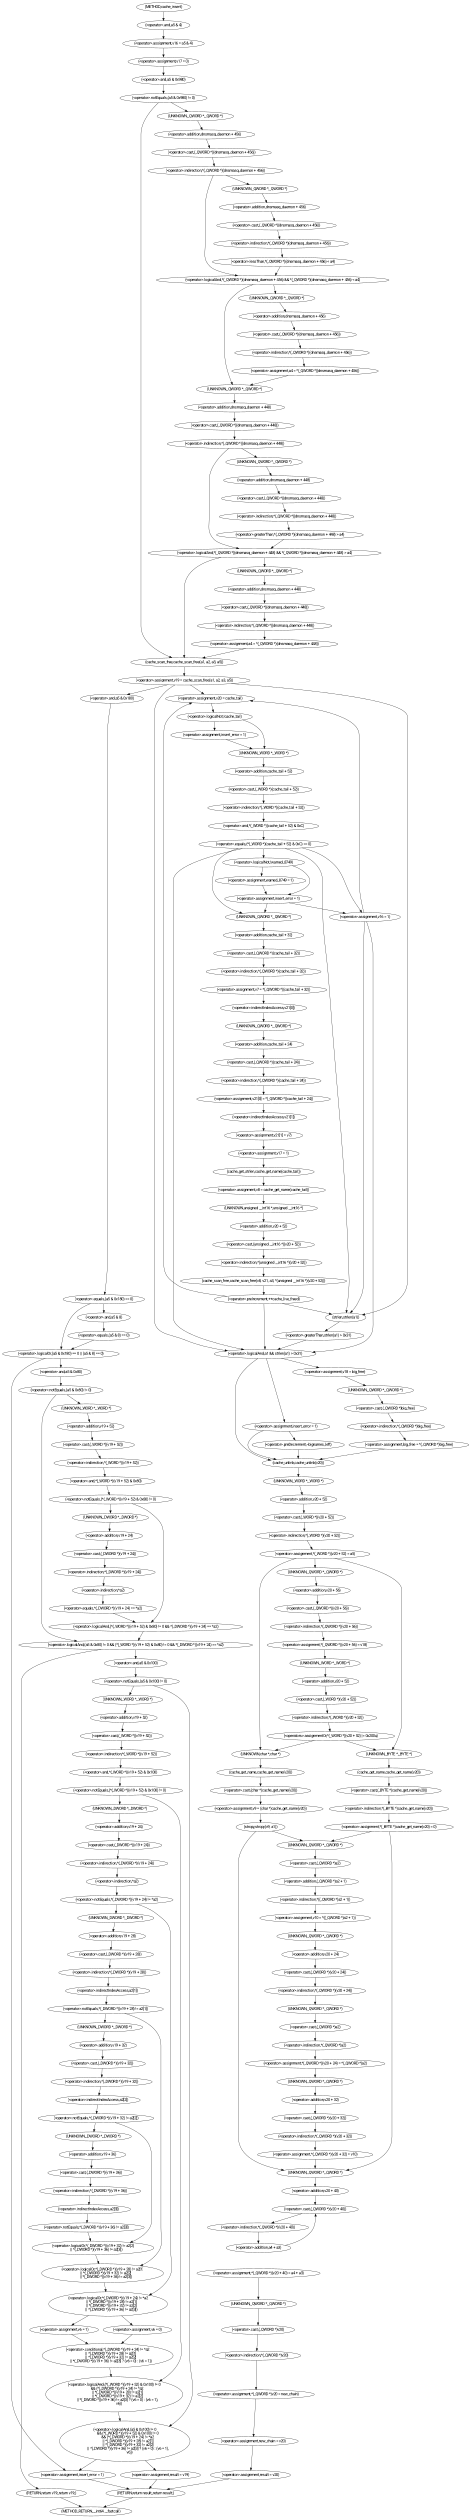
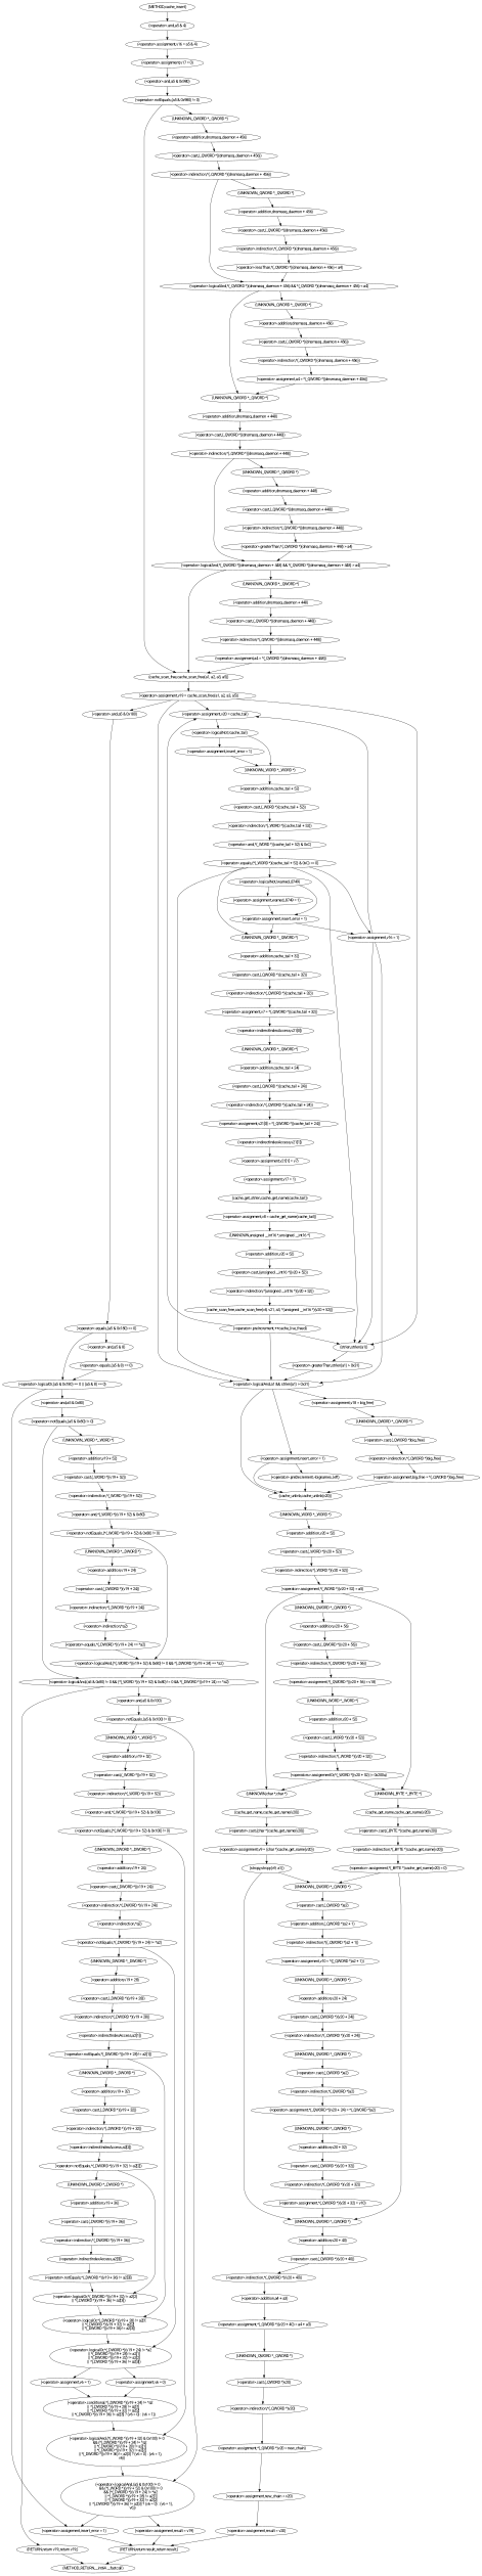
  digraph {
    fontname=Roboto
    node [fontname=Roboto]
    edge [fontname=Roboto]
    n1 [label="(<operator>.assignment,v16 = a5 & 4)"]
    n2 [label="(<operator>.assignment,v17 = 0)"]
    n3 [label="(<operator>.and,a5 & 0x980)"]
    n4 [label="(<operator>.and,a5 & 4)"]
    n5 [label="(<operator>.notEquals,(a5 & 0x980) != 0)"]
    n6 [label="(UNKNOWN,_QWORD *,_QWORD *)"]
    n7 [label="(cache_scan_free,cache_scan_free(a1, a2, a3, a5))"]
    n8 [label="(<operator>.addition,dnsmasq_daemon + 456)"]
    n9 [label="(<operator>.assignment,v19 = cache_scan_free(a1, a2, a3, a5))"]
    n10 [label="(<operator>.logicalAnd,*(_QWORD *)(dnsmasq_daemon + 456) && *(_QWORD *)(dnsmasq_daemon + 456) < a4)"]
    n11 [label="(UNKNOWN,_QWORD *,_QWORD *)"]
    n12 [label="(UNKNOWN,_QWORD *,_QWORD *)"]
    n13 [label="(<operator>.addition,dnsmasq_daemon + 456)"]
    n14 [label="(<operator>.addition,dnsmasq_daemon + 448)"]
    n15 [label="(<operator>.indirection,*(_QWORD *)(dnsmasq_daemon + 456))"]
    n16 [label="(UNKNOWN,_QWORD *,_QWORD *)"]
    n17 [label="(<operator>.addition,dnsmasq_daemon + 456)"]
    n18 [label="(<operator>.cast,(_QWORD *)(dnsmasq_daemon + 456))"]
    n19 [label="(<operator>.lessThan,*(_QWORD *)(dnsmasq_daemon + 456) < a4)"]
    n20 [label="(<operator>.indirection,*(_QWORD *)(dnsmasq_daemon + 456))"]
    n21 [label="(<operator>.cast,(_QWORD *)(dnsmasq_daemon + 456))"]
    n22 [label="(<operator>.assignment,a4 = *(_QWORD *)(dnsmasq_daemon + 456))"]
    n23 [label="(<operator>.indirection,*(_QWORD *)(dnsmasq_daemon + 456))"]
    n24 [label="(<operator>.cast,(_QWORD *)(dnsmasq_daemon + 456))"]
    n25 [label="(<operator>.logicalAnd,*(_QWORD *)(dnsmasq_daemon + 448) && *(_QWORD *)(dnsmasq_daemon + 448) > a4)"]
    n26 [label="(UNKNOWN,_QWORD *,_QWORD *)"]
    n27 [label="(<operator>.addition,dnsmasq_daemon + 448)"]
    n28 [label="(<operator>.indirection,*(_QWORD *)(dnsmasq_daemon + 448))"]
    n29 [label="(UNKNOWN,_QWORD *,_QWORD *)"]
    n30 [label="(<operator>.addition,dnsmasq_daemon + 448)"]
    n31 [label="(<operator>.cast,(_QWORD *)(dnsmasq_daemon + 448))"]
    n32 [label="(<operator>.greaterThan,*(_QWORD *)(dnsmasq_daemon + 448) > a4)"]
    n33 [label="(<operator>.indirection,*(_QWORD *)(dnsmasq_daemon + 448))"]
    n34 [label="(<operator>.cast,(_QWORD *)(dnsmasq_daemon + 448))"]
    n35 [label="(<operator>.assignment,a4 = *(_QWORD *)(dnsmasq_daemon + 448))"]
    n36 [label="(<operator>.indirection,*(_QWORD *)(dnsmasq_daemon + 448))"]
    n37 [label="(<operator>.cast,(_QWORD *)(dnsmasq_daemon + 448))"]
    n38 [label="(<operator>.and,a5 & 0x180)"]
    n39 [label="(<operator>.assignment,v20 = cache_tail)"]
    n40 [label="(<operator>.logicalAnd,a1 && strlen(a1) > 0x31)"]
    n41 [label="(strlen,strlen(a1))"]
    n42 [label="(<operator>.equals,(a5 & 0x180) == 0)"]
    n43 [label="(<operator>.logicalNot,!cache_tail)"]
    n44 [label="(<operator>.assignment,v18 = big_free)"]
    n45 [label="(<operator>.assignment,insert_error = 1)"]
    n46 [label="(cache_unlink,cache_unlink(v20))"]
    n47 [label="(<operator>.greaterThan,strlen(a1) > 0x31)"]
    n48 [label="(<operator>.logicalOr,(a5 & 0x180) == 0 || (a5 & 8) == 0)"]
    n49 [label="(<operator>.and,a5 & 0x80)"]
    n50 [label="(<operator>.assignment,insert_error = 1)"]
    n51 [label="(<operator>.notEquals,(a5 & 0x80) != 0)"]
    n52 [label="(RETURN,return result;,return result;)"]
    n53 [label="(<operator>.and,a5 & 8)"]
    n54 [label="(<operator>.equals,(a5 & 8) == 0)"]
    n55 [label="(<operator>.logicalAnd,(a5 & 0x80) != 0 && (*(_WORD *)(v19 + 52) & 0x80) != 0 && *(_DWORD *)(v19 + 24) == *a2)"]
    n56 [label="(RETURN,return v19;,return v19;)"]
    n57 [label="(<operator>.and,a5 & 0x100)"]
    n58 [label="(METHOD_RETURN,__int64 __fastcall)"]
    n59 [label="(<operator>.notEquals,(a5 & 0x100) != 0)"]
    n60 [label="(UNKNOWN,_WORD *,_WORD *)"]
    n61 [label="(<operator>.addition,v19 + 52)"]
    n62 [label="(<operator>.logicalAnd,(*(_WORD *)(v19 + 52) & 0x80) != 0 && *(_DWORD *)(v19 + 24) == *a2)"]
    n63 [label="(<operator>.notEquals,(*(_WORD *)(v19 + 52) & 0x80) != 0)"]
    n64 [label="(UNKNOWN,_DWORD *,_DWORD *)"]
    n65 [label="(<operator>.addition,v19 + 24)"]
    n66 [label="(<operator>.and,*(_WORD *)(v19 + 52) & 0x80)"]
    n67 [label="(<operator>.indirection,*(_WORD *)(v19 + 52))"]
    n68 [label="(<operator>.cast,(_WORD *)(v19 + 52))"]
    n69 [label="(<operator>.equals,*(_DWORD *)(v19 + 24) == *a2)"]
    n70 [label="(<operator>.indirection,*(_DWORD *)(v19 + 24))"]
    n71 [label="(<operator>.indirection,*a2)"]
    n72 [label="(<operator>.cast,(_DWORD *)(v19 + 24))"]
    n73 [label="(<operator>.logicalAnd,(a5 & 0x100) != 0\n      && (*(_WORD *)(v19 + 52) & 0x100) != 0\n      && (*(_DWORD *)(v19 + 24) != *a2\n       || *(_DWORD *)(v19 + 28) != a2[1]\n       || *(_DWORD *)(v19 + 32) != a2[2]\n       || *(_DWORD *)(v19 + 36) != a2[3] ? (v6 = 0) : (v6 = 1),\n          v6))"]
    n74 [label="(<operator>.assignment,result = v19)"]
    n75 [label="(UNKNOWN,_WORD *,_WORD *)"]
    n76 [label="(<operator>.addition,v19 + 52)"]
    n77 [label="(<operator>.logicalAnd,(*(_WORD *)(v19 + 52) & 0x100) != 0\n      && (*(_DWORD *)(v19 + 24) != *a2\n       || *(_DWORD *)(v19 + 28) != a2[1]\n       || *(_DWORD *)(v19 + 32) != a2[2]\n       || *(_DWORD *)(v19 + 36) != a2[3] ? (v6 = 0) : (v6 = 1),\n          v6))"]
    n78 [label="(<operator>.notEquals,(*(_WORD *)(v19 + 52) & 0x100) != 0)"]
    n79 [label="(UNKNOWN,_DWORD *,_DWORD *)"]
    n80 [label="(<operator>.addition,v19 + 24)"]
    n81 [label="(<operator>.and,*(_WORD *)(v19 + 52) & 0x100)"]
    n82 [label="(<operator>.indirection,*(_WORD *)(v19 + 52))"]
    n83 [label="(<operator>.cast,(_WORD *)(v19 + 52))"]
    n84 [label="(<operator>.conditional,*(_DWORD *)(v19 + 24) != *a2\n       || *(_DWORD *)(v19 + 28) != a2[1]\n       || *(_DWORD *)(v19 + 32) != a2[2]\n       || *(_DWORD *)(v19 + 36) != a2[3] ? (v6 = 0) : (v6 = 1))"]
    n85 [label="(<operator>.logicalOr,*(_DWORD *)(v19 + 24) != *a2\n       || *(_DWORD *)(v19 + 28) != a2[1]\n       || *(_DWORD *)(v19 + 32) != a2[2]\n       || *(_DWORD *)(v19 + 36) != a2[3])"]
    n86 [label="(<operator>.assignment,v6 = 0)"]
    n87 [label="(<operator>.assignment,v6 = 1)"]
    n88 [label="(<operator>.notEquals,*(_DWORD *)(v19 + 24) != *a2)"]
    n89 [label="(UNKNOWN,_DWORD *,_DWORD *)"]
    n90 [label="(<operator>.addition,v19 + 28)"]
    n91 [label="(<operator>.indirection,*(_DWORD *)(v19 + 24))"]
    n92 [label="(<operator>.indirection,*a2)"]
    n93 [label="(<operator>.cast,(_DWORD *)(v19 + 24))"]
    n94 [label="(<operator>.logicalOr,*(_DWORD *)(v19 + 28) != a2[1]\n       || *(_DWORD *)(v19 + 32) != a2[2]\n       || *(_DWORD *)(v19 + 36) != a2[3])"]
    n95 [label="(<operator>.notEquals,*(_DWORD *)(v19 + 28) != a2[1])"]
    n96 [label="(UNKNOWN,_DWORD *,_DWORD *)"]
    n97 [label="(<operator>.addition,v19 + 32)"]
    n98 [label="(<operator>.indirection,*(_DWORD *)(v19 + 28))"]
    n99 [label="(<operator>.indirectIndexAccess,a2[1])"]
    n100 [label="(<operator>.cast,(_DWORD *)(v19 + 28))"]
    n101 [label="(<operator>.logicalOr,*(_DWORD *)(v19 + 32) != a2[2]\n       || *(_DWORD *)(v19 + 36) != a2[3])"]
    n102 [label="(<operator>.notEquals,*(_DWORD *)(v19 + 32) != a2[2])"]
    n103 [label="(UNKNOWN,_DWORD *,_DWORD *)"]
    n104 [label="(<operator>.addition,v19 + 36)"]
    n105 [label="(<operator>.indirection,*(_DWORD *)(v19 + 32))"]
    n106 [label="(<operator>.indirectIndexAccess,a2[2])"]
    n107 [label="(<operator>.cast,(_DWORD *)(v19 + 32))"]
    n108 [label="(<operator>.notEquals,*(_DWORD *)(v19 + 36) != a2[3])"]
    n109 [label="(<operator>.indirection,*(_DWORD *)(v19 + 36))"]
    n110 [label="(<operator>.indirectIndexAccess,a2[3])"]
    n111 [label="(<operator>.cast,(_DWORD *)(v19 + 36))"]
    n112 [label="(<operator>.assignment,insert_error = 1)"]
    n113 [label="(UNKNOWN,_WORD *,_WORD *)"]
    n114 [label="(<operator>.addition,cache_tail + 52)"]
    n115 [label="(<operator>.equals,(*(_WORD *)(cache_tail + 52) & 0xC) == 0)"]
    n116 [label="(<operator>.logicalNot,!warned_8749)"]
    n117 [label="(UNKNOWN,_QWORD *,_QWORD *)"]
    n118 [label="(<operator>.assignment,v16 = 1)"]
    n119 [label="(<operator>.assignment,warned_8749 = 1)"]
    n120 [label="(<operator>.assignment,insert_error = 1)"]
    n121 [label="(<operator>.addition,cache_tail + 32)"]
    n122 [label="(<operator>.and,*(_WORD *)(cache_tail + 52) & 0xC)"]
    n123 [label="(<operator>.indirection,*(_WORD *)(cache_tail + 52))"]
    n124 [label="(<operator>.cast,(_WORD *)(cache_tail + 52))"]
    n125 [label="(<operator>.assignment,v7 = *(_QWORD *)(cache_tail + 32))"]
    n126 [label="(<operator>.indirectIndexAccess,v21[0])"]
    n127 [label="(UNKNOWN,_QWORD *,_QWORD *)"]
    n128 [label="(<operator>.indirection,*(_QWORD *)(cache_tail + 32))"]
    n129 [label="(<operator>.cast,(_QWORD *)(cache_tail + 32))"]
    n130 [label="(<operator>.assignment,v21[0] = *(_QWORD *)(cache_tail + 24))"]
    n131 [label="(<operator>.indirectIndexAccess,v21[1])"]
    n132 [label="(<operator>.assignment,v21[1] = v7)"]
    n133 [label="(<operator>.addition,cache_tail + 24)"]
    n134 [label="(<operator>.indirection,*(_QWORD *)(cache_tail + 24))"]
    n135 [label="(<operator>.cast,(_QWORD *)(cache_tail + 24))"]
    n136 [label="(<operator>.assignment,v17 = 1)"]
    n137 [label="(cache_get_strlen,cache_get_name(cache_tail))"]
    n138 [label="(<operator>.assignment,v8 = cache_get_name(cache_tail))"]
    n139 [label="(UNKNOWN,unsigned __int16 *,unsigned __int16 *)"]
    n140 [label="(<operator>.addition,v20 + 52)"]
    n141 [label="(cache_scan_free,cache_scan_free(v8, v21, a3, *(unsigned __int16 *)(v20 + 52)))"]
    n142 [label="(<operator>.preIncrement,++cache_live_freed)"]
    n143 [label="(<operator>.indirection,*(unsigned __int16 *)(v20 + 52))"]
    n144 [label="(<operator>.cast,(unsigned __int16 *)(v20 + 52))"]
    n145 [label="(UNKNOWN,_QWORD *,_QWORD *)"]
    n146 [label="(<operator>.preDecrement,--bignames_left)"]
    n147 [label="(UNKNOWN,_WORD *,_WORD *)"]
    n148 [label="(<operator>.cast,(_QWORD *)big_free)"]
    n149 [label="(<operator>.assignment,big_free = *(_QWORD *)big_free)"]
    n150 [label="(<operator>.indirection,*(_QWORD *)big_free)"]
    n151 [label="(<operator>.addition,v20 + 52)"]
    n152 [label="(<operator>.assignment,*(_WORD *)(v20 + 52) = a5)"]
    n153 [label="(UNKNOWN,_QWORD *,_QWORD *)"]
    n154 [label="(UNKNOWN,char *,char *)"]
    n155 [label="(UNKNOWN,_BYTE *,_BYTE *)"]
    n156 [label="(<operator>.addition,v20 + 56)"]
    n157 [label="(cache_get_name,cache_get_name(v20))"]
    n158 [label="(cache_get_name,cache_get_name(v20))"]
    n159 [label="(<operator>.indirection,*(_WORD *)(v20 + 52))"]
    n160 [label="(<operator>.cast,(_WORD *)(v20 + 52))"]
    n161 [label="(<operator>.assignment,*(_QWORD *)(v20 + 56) = v18)"]
    n162 [label="(UNKNOWN,_WORD *,_WORD *)"]
    n163 [label="(<operator>.addition,v20 + 52)"]
    n164 [label="(<operator>.indirection,*(_QWORD *)(v20 + 56))"]
    n165 [label="(<operator>.cast,(_QWORD *)(v20 + 56))"]
    n166 [label="(<operators>.assignmentOr,*(_WORD *)(v20 + 52) |= 0x200u)"]
    n167 [label="(<operator>.indirection,*(_WORD *)(v20 + 52))"]
    n168 [label="(<operator>.cast,(_WORD *)(v20 + 52))"]
    n169 [label="(<operator>.assignment,v9 = (char *)cache_get_name(v20))"]
    n170 [label="(strcpy,strcpy(v9, a1))"]
    n171 [label="(UNKNOWN,_QWORD *,_QWORD *)"]
    n172 [label="(UNKNOWN,_QWORD *,_QWORD *)"]
    n173 [label="(<operator>.cast,(char *)cache_get_name(v20))"]
    n174 [label="(<operator>.cast,(_QWORD *)a2)"]
    n175 [label="(<operator>.addition,v20 + 40)"]
    n176 [label="(<operator>.assignment,*(_BYTE *)cache_get_name(v20) = 0)"]
    n177 [label="(<operator>.indirection,*(_BYTE *)cache_get_name(v20))"]
    n178 [label="(<operator>.cast,(_BYTE *)cache_get_name(v20))"]
    n179 [label="(<operator>.assignment,v10 = *((_QWORD *)a2 + 1))"]
    n180 [label="(UNKNOWN,_QWORD *,_QWORD *)"]
    n181 [label="(<operator>.addition,v20 + 24)"]
    n182 [label="(<operator>.indirection,*((_QWORD *)a2 + 1))"]
    n183 [label="(<operator>.addition,(_QWORD *)a2 + 1)"]
    n184 [label="(<operator>.assignment,*(_QWORD *)(v20 + 24) = *(_QWORD *)a2)"]
    n185 [label="(UNKNOWN,_QWORD *,_QWORD *)"]
    n186 [label="(<operator>.addition,v20 + 32)"]
    n187 [label="(<operator>.indirection,*(_QWORD *)(v20 + 24))"]
    n188 [label="(UNKNOWN,_QWORD *,_QWORD *)"]
    n189 [label="(<operator>.cast,(_QWORD *)a2)"]
    n190 [label="(<operator>.cast,(_QWORD *)(v20 + 24))"]
    n191 [label="(<operator>.indirection,*(_QWORD *)a2)"]
    n192 [label="(<operator>.assignment,*(_QWORD *)(v20 + 32) = v10)"]
    n193 [label="(<operator>.indirection,*(_QWORD *)(v20 + 32))"]
    n194 [label="(<operator>.cast,(_QWORD *)(v20 + 32))"]
    n195 [label="(<operator>.assignment,*(_QWORD *)(v20 + 40) = a4 + a3)"]
    n196 [label="(UNKNOWN,_QWORD *,_QWORD *)"]
    n197 [label="(<operator>.cast,(_QWORD *)v20)"]
    n198 [label="(<operator>.indirection,*(_QWORD *)(v20 + 40))"]
    n199 [label="(<operator>.addition,a4 + a3)"]
    n200 [label="(<operator>.cast,(_QWORD *)(v20 + 40))"]
    n201 [label="(<operator>.assignment,*(_QWORD *)v20 = new_chain)"]
    n202 [label="(<operator>.assignment,new_chain = v20)"]
    n203 [label="(<operator>.assignment,result = v20)"]
    n204 [label="(<operator>.indirection,*(_QWORD *)v20)"]
    n205 [label="(METHOD,cache_insert)"]
    n1 -> n2
    n2 -> n3
    n3 -> n5
    n4 -> n1
    n5 -> n6
    n5 -> n7
    n6 -> n8
    n7 -> n9
    n8 -> n18
    n9 -> n38
    n9 -> n39
    n9 -> n40
    n9 -> n41
    n10 -> n11
    n10 -> n12
    n11 -> n13
    n12 -> n14
    n13 -> n24
    n14 -> n31
    n15 -> n10
    n15 -> n16
    n16 -> n17
    n17 -> n21
    n18 -> n15
    n19 -> n10
    n20 -> n19
    n21 -> n20
    n22 -> n12
    n23 -> n22
    n24 -> n23
    n25 -> n7
    n25 -> n26
    n26 -> n27
    n27 -> n37
    n28 -> n25
    n28 -> n29
    n29 -> n30
    n30 -> n34
    n31 -> n28
    n32 -> n25
    n33 -> n32
    n34 -> n33
    n35 -> n7
    n36 -> n35
    n37 -> n36
    n38 -> n42
    n39 -> n43
    n40 -> n44
    n40 -> n45
    n40 -> n46
    n41 -> n47
    n42 -> n48
    n42 -> n53
    n43 -> n112
    n43 -> n113
    n44 -> n145
    n45 -> n46
    n45 -> n146
    n46 -> n147
    n47 -> n40
    n48 -> n49
    n48 -> n50
    n49 -> n51
    n50 -> n52
    n51 -> n55
    n51 -> n60
    n52 -> n58
    n53 -> n54
    n54 -> n48
    n55 -> n56
    n55 -> n57
    n56 -> n58
    n57 -> n59
    n59 -> n73
    n59 -> n75
    n60 -> n61
    n61 -> n68
    n62 -> n55
    n63 -> n62
    n63 -> n64
    n64 -> n65
    n65 -> n72
    n66 -> n63
    n67 -> n66
    n68 -> n67
    n69 -> n62
    n70 -> n71
    n71 -> n69
    n72 -> n70
    n73 -> n50
    n73 -> n74
    n74 -> n52
    n75 -> n76
    n76 -> n83
    n77 -> n73
    n78 -> n77
    n78 -> n79
    n79 -> n80
    n80 -> n93
    n81 -> n78
    n82 -> n81
    n83 -> n82
    n84 -> n77
    n85 -> n86
    n85 -> n87
    n86 -> n84
    n87 -> n84
    n88 -> n85
    n88 -> n89
    n89 -> n90
    n90 -> n100
    n91 -> n92
    n92 -> n88
    n93 -> n91
    n94 -> n85
    n95 -> n94
    n95 -> n96
    n96 -> n97
    n97 -> n107
    n98 -> n99
    n99 -> n95
    n100 -> n98
    n101 -> n94
    n102 -> n101
    n102 -> n103
    n103 -> n104
    n104 -> n111
    n105 -> n106
    n106 -> n102
    n107 -> n105
    n108 -> n101
    n109 -> n110
    n110 -> n108
    n111 -> n109
    n112 -> n113
    n113 -> n114
    n114 -> n124
    n115 -> n40
    n115 -> n41
    n115 -> n116
    n115 -> n117
    n115 -> n118
    n116 -> n119
    n116 -> n120
    n117 -> n121
    n118 -> n39
    n118 -> n40
    n118 -> n41
    n119 -> n120
    n120 -> n117
    n120 -> n118
    n121 -> n129
    n122 -> n115
    n123 -> n122
    n124 -> n123
    n125 -> n126
    n126 -> n127
    n127 -> n133
    n128 -> n125
    n129 -> n128
    n130 -> n131
    n131 -> n132
    n132 -> n136
    n133 -> n135
    n134 -> n130
    n135 -> n134
    n136 -> n137
    n137 -> n138
    n138 -> n139
    n139 -> n140
    n140 -> n144
    n141 -> n142
    n142 -> n39
    n142 -> n40
    n142 -> n41
    n143 -> n141
    n144 -> n143
    n145 -> n148
    n146 -> n46
    n147 -> n151
    n148 -> n150
    n149 -> n46
    n150 -> n149
    n151 -> n160
    n152 -> n153
    n152 -> n154
    n152 -> n155
    n153 -> n156
    n154 -> n157
    n155 -> n158
    n156 -> n165
    n157 -> n173
    n158 -> n178
    n159 -> n152
    n160 -> n159
    n161 -> n162
    n162 -> n163
    n163 -> n168
    n164 -> n161
    n165 -> n164
    n166 -> n154
    n166 -> n155
    n167 -> n166
    n168 -> n167
    n169 -> n170
    n170 -> n171
    n170 -> n172
    n171 -> n174
    n172 -> n175
    n173 -> n169
    n174 -> n183
    n175 -> n200
    n176 -> n171
    n176 -> n172
    n177 -> n176
    n178 -> n177
    n179 -> n180
    n180 -> n181
    n181 -> n190
    n182 -> n179
    n183 -> n182
    n184 -> n185
    n185 -> n186
    n186 -> n194
    n187 -> n188
    n188 -> n189
    n189 -> n191
    n190 -> n187
    n191 -> n184
    n192 -> n172
    n193 -> n192
    n194 -> n193
    n195 -> n196
    n196 -> n197
    n197 -> n204
    n198 -> n199
-   n199 -> n200
+   n199 -> n195
    n200 -> n198
    n201 -> n202
    n202 -> n203
    n203 -> n52
    n204 -> n201
    n205 -> n4
  }
